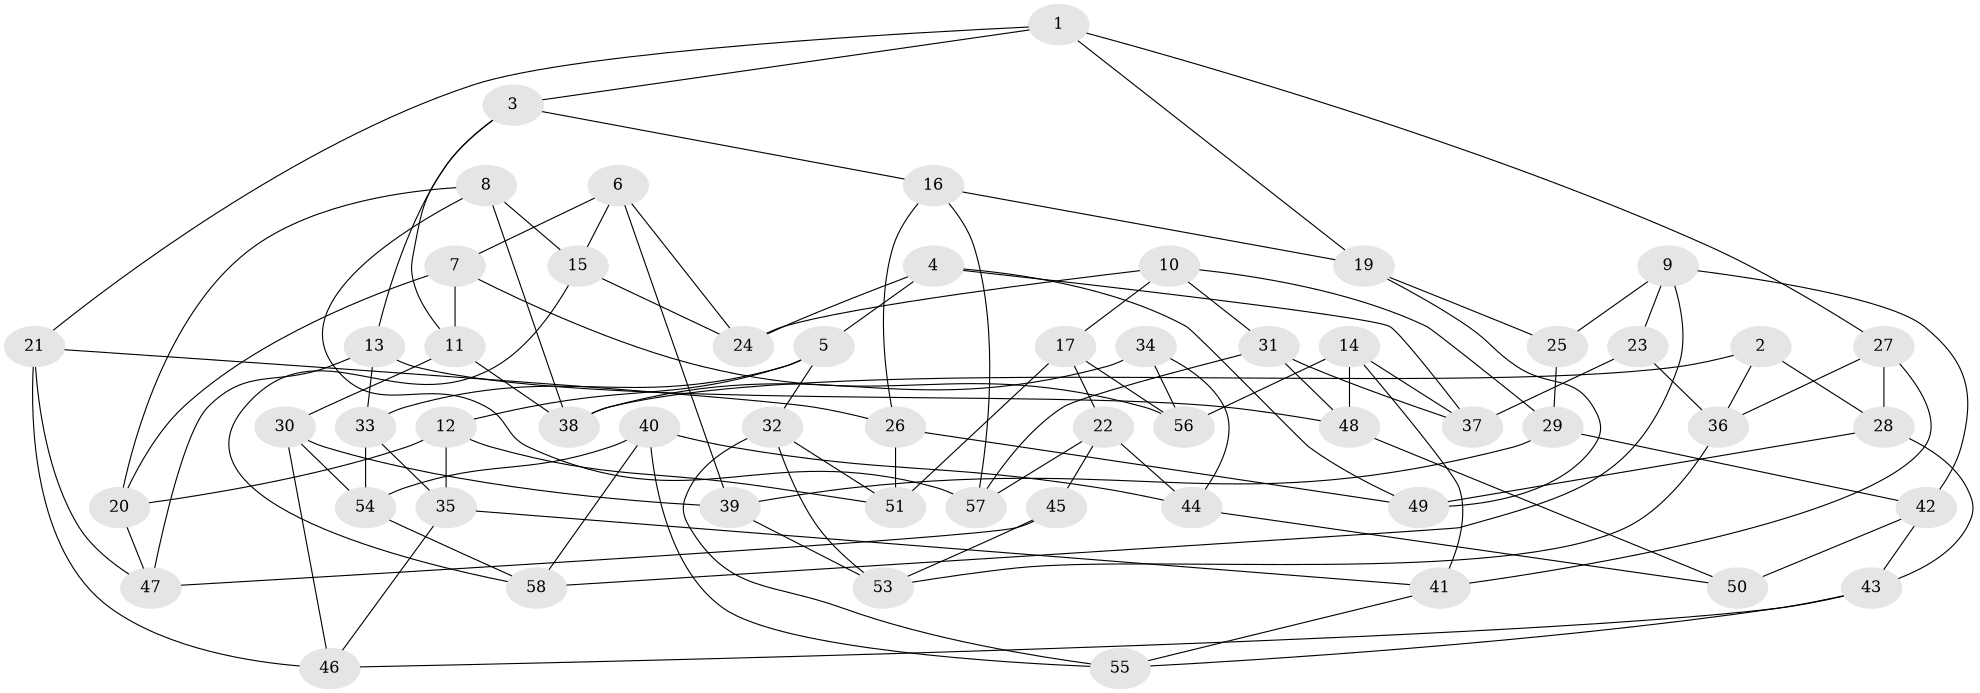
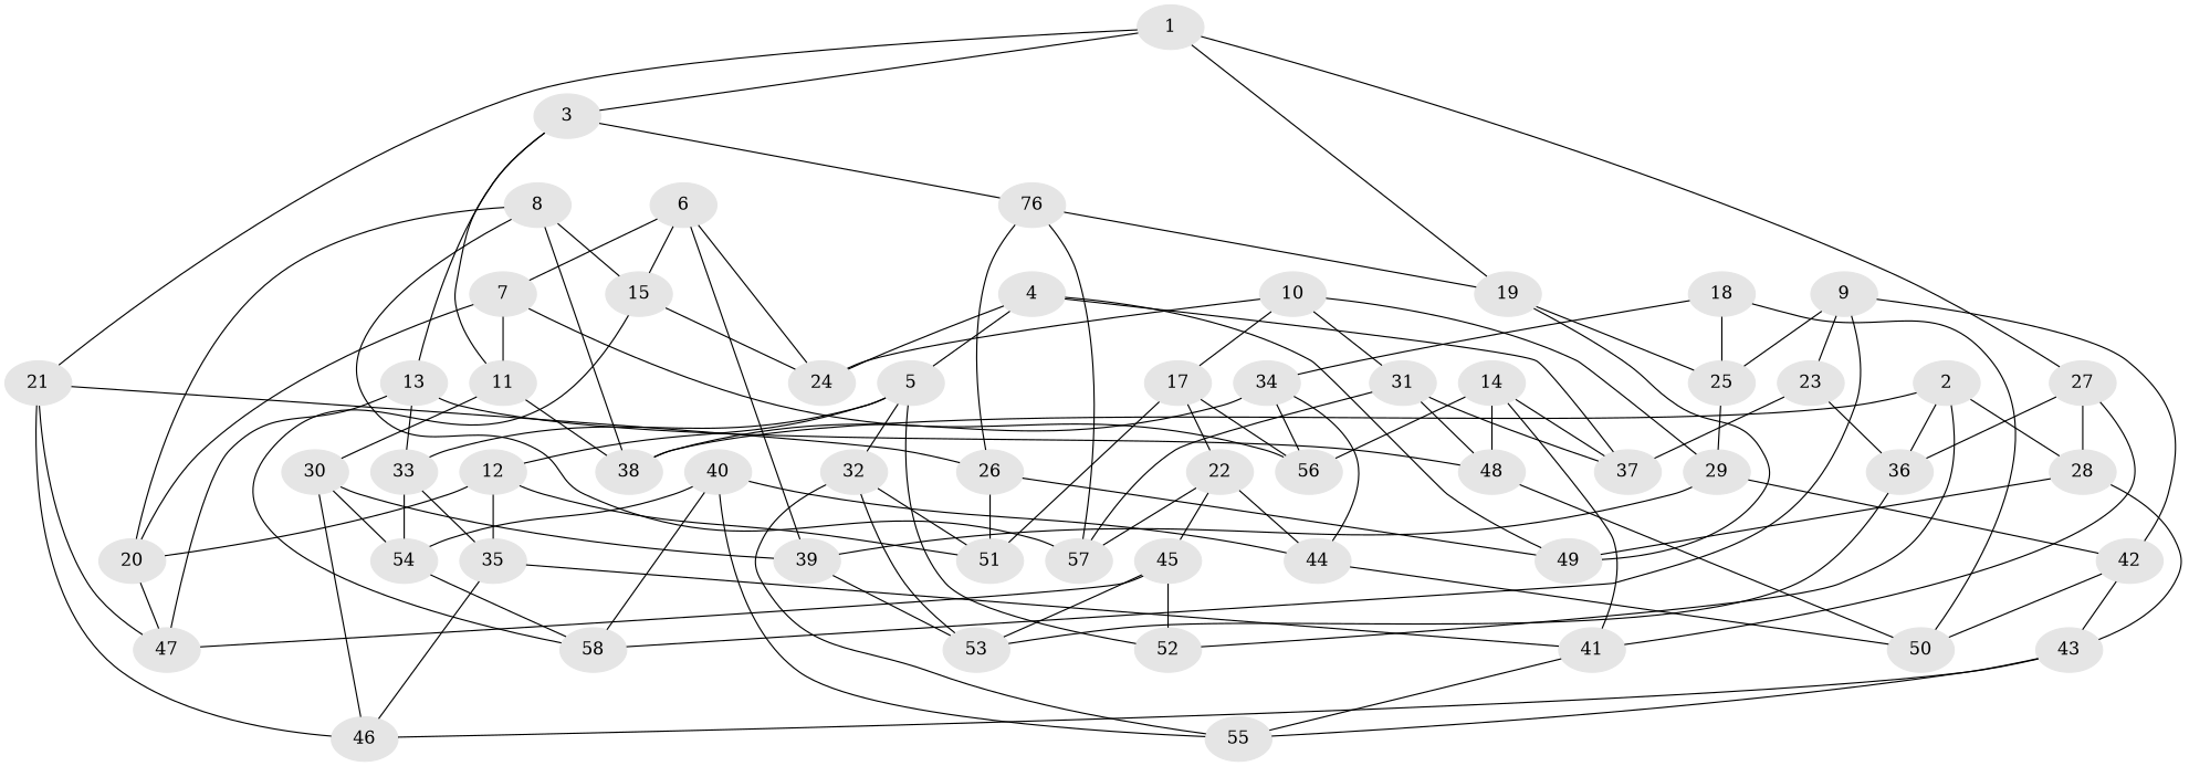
  graph {
    node [color=gray90 style=filled]
    1
    3
    19
    21
    27
    11
    13
-   16
+   16 [label=76]
    49
    25
    47
    26
    46
    28
    36
    41
    2
    38
+   52
    43
    53
    30
    33
    48
    57
    4
    5
    24
    37
    12
    32
    20
    35
    51
    54
    6
    7
    15
    39
    56
    58
    8
    9
    23
    42
    29
    50
    10
    17
    31
    22
    14
    55
    44
    45
+   18
    34
    40
    1 -- 3
    1 -- 19
    1 -- 21
    1 -- 27
    3 -- 11
    3 -- 13
    3 -- 16
    19 -- 49
    19 -- 25
    21 -- 47
    21 -- 26
    21 -- 46
    27 -- 28
    27 -- 36
    27 -- 41
    11 -- 38
    11 -- 30
    13 -- 47
    13 -- 33
    13 -- 48
    16 -- 19
    16 -- 26
    16 -- 57
    25 -- 29
    26 -- 49
    26 -- 51
    28 -- 49
    28 -- 43
    36 -- 53
    41 -- 55
    2 -- 28
    2 -- 36
    2 -- 38
+   2 -- 52
    43 -- 46
    43 -- 55
    30 -- 46
    30 -- 54
    30 -- 39
    33 -- 35
    33 -- 54
    48 -- 50
    4 -- 49
    4 -- 5
    4 -- 24
    4 -- 37
+   5 -- 52
    5 -- 33
    5 -- 12
    5 -- 32
    12 -- 20
    12 -- 35
    12 -- 51
    32 -- 53
    32 -- 51
    32 -- 55
    20 -- 47
    35 -- 46
    35 -- 41
    54 -- 58
    6 -- 24
    6 -- 7
    6 -- 15
    6 -- 39
    7 -- 11
    7 -- 20
    7 -- 56
    15 -- 24
    15 -- 58
    39 -- 53
    8 -- 38
    8 -- 57
    8 -- 20
    8 -- 15
    9 -- 25
    9 -- 58
    9 -- 23
    9 -- 42
    23 -- 36
    23 -- 37
    42 -- 43
    42 -- 50
    29 -- 39
    29 -- 42
    10 -- 24
    10 -- 29
    10 -- 17
    10 -- 31
    17 -- 51
    17 -- 56
    17 -- 22
    31 -- 48
    31 -- 57
    31 -- 37
    22 -- 57
    22 -- 44
    22 -- 45
    14 -- 41
    14 -- 48
    14 -- 37
    14 -- 56
    44 -- 50
    45 -- 47
+   45 -- 52
    45 -- 53
+   18 -- 25
+   18 -- 50
+   18 -- 34
    34 -- 38
    34 -- 56
    34 -- 44
    40 -- 54
    40 -- 58
    40 -- 55
    40 -- 44
  }
